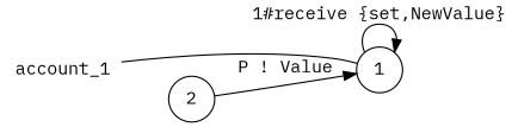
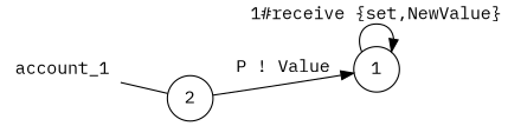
  digraph {
    fontname="IBM Plex Mono"
    rankdir=LR
    node [fontname="IBM Plex Mono" shape=circle]
    edge [fontname="IBM Plex Mono"]
    n1 [label=account_1 shape=plaintext]
    n2 [label=1]
    n3 [label=2]
-   n1 -> n2 [arrowhead=none]
+   n1 -> n3 [arrowhead=none]
    n2 -> n2 [label="1#receive {set,NewValue}"]
    n3 -> n2 [label="P ! Value"]
  }
